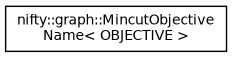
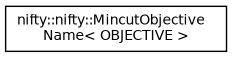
  digraph {
    rankdir=LR
-   n1 [color=black fillcolor=white fontname=Helvetica fontsize=10 height=0.2 label="nifty::graph::MincutObjective\lName\< OBJECTIVE \>" shape=record style=filled width=0.4]
+   n1 [color=black fillcolor=white fontname=Helvetica fontsize=10 height=0.2 label="nifty::nifty::MincutObjective\lName\< OBJECTIVE \>" shape=record style=filled width=0.4]
  }
